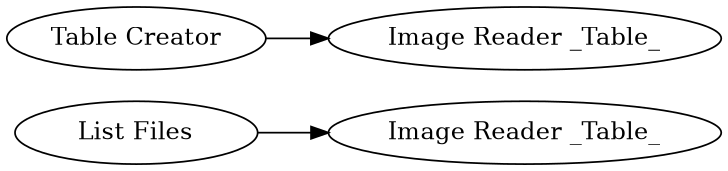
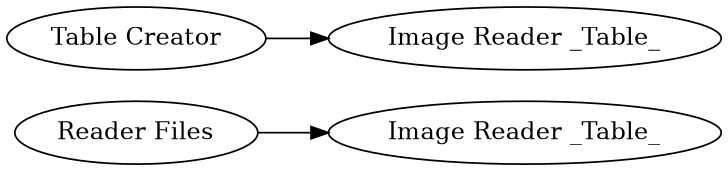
  digraph {
    rankdir=LR
-   n1 [label="List Files"]
+   n1 [label="Reader Files"]
    n2 [label="Image Reader _Table_"]
    n3 [label="Table Creator"]
    n4 [label="Image Reader _Table_"]
    n1 -> n2
    n3 -> n4
  }
